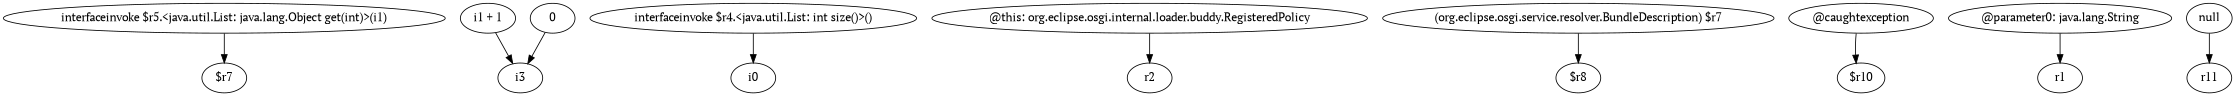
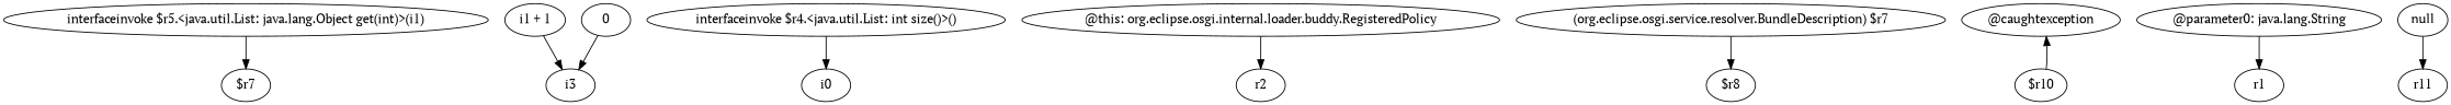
  digraph {
    fontname="PT Serif"
    node [fontname="PT Serif"]
    edge [fontname="PT Serif"]
    n1 [label="interfaceinvoke $r5.<java.util.List: java.lang.Object get(int)>(i1)"]
    n2 [label="$r7"]
    n3 [label="i1 + 1"]
    n4 [label=i3]
    n5 [label="interfaceinvoke $r4.<java.util.List: int size()>()"]
    n6 [label=i0]
    n7 [label="@this: org.eclipse.osgi.internal.loader.buddy.RegisteredPolicy"]
    n8 [label=r2]
    n9 [label=0]
    n10 [label="(org.eclipse.osgi.service.resolver.BundleDescription) $r7"]
    n11 [label="$r8"]
    n12 [label="@caughtexception"]
    n13 [label="$r10"]
    n14 [label="@parameter0: java.lang.String"]
    n15 [label=r1]
    n16 [label=null]
    n17 [label=r11]
    n1 -> n2
    n3 -> n4
    n5 -> n6
    n7 -> n8
    n9 -> n4
    n10 -> n11
-   n12 -> n13
+   n13 -> n12
    n14 -> n15
    n16 -> n17
  }
